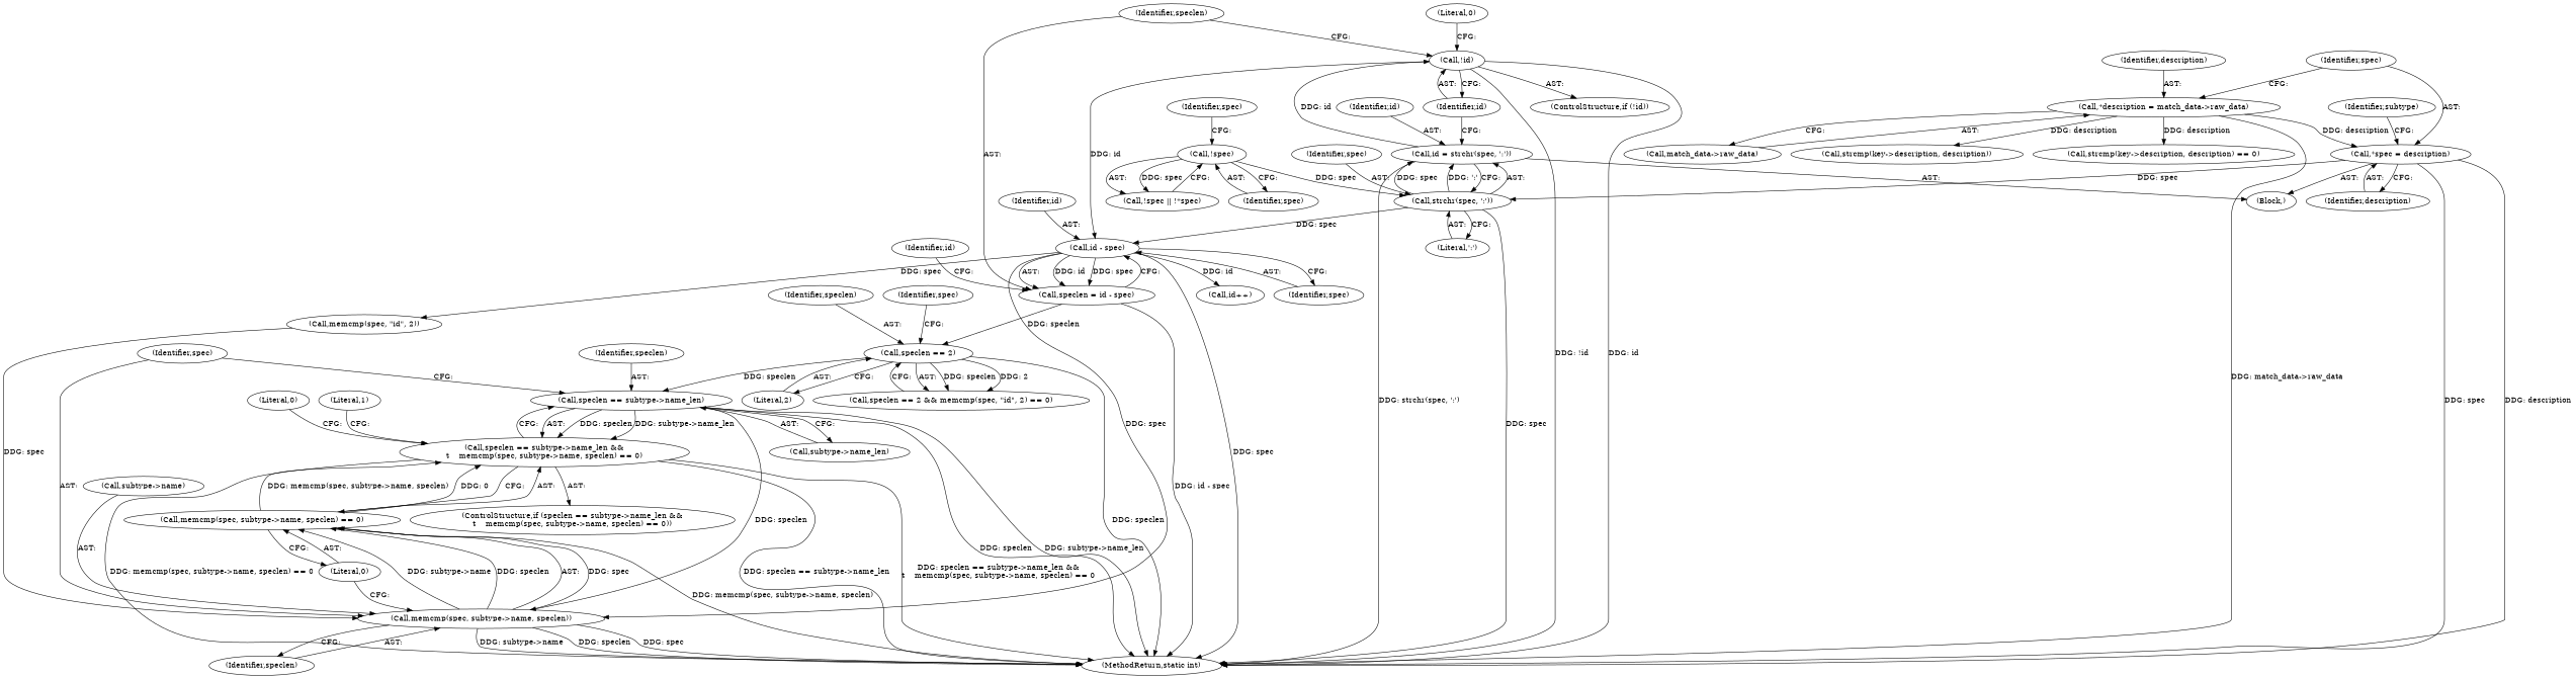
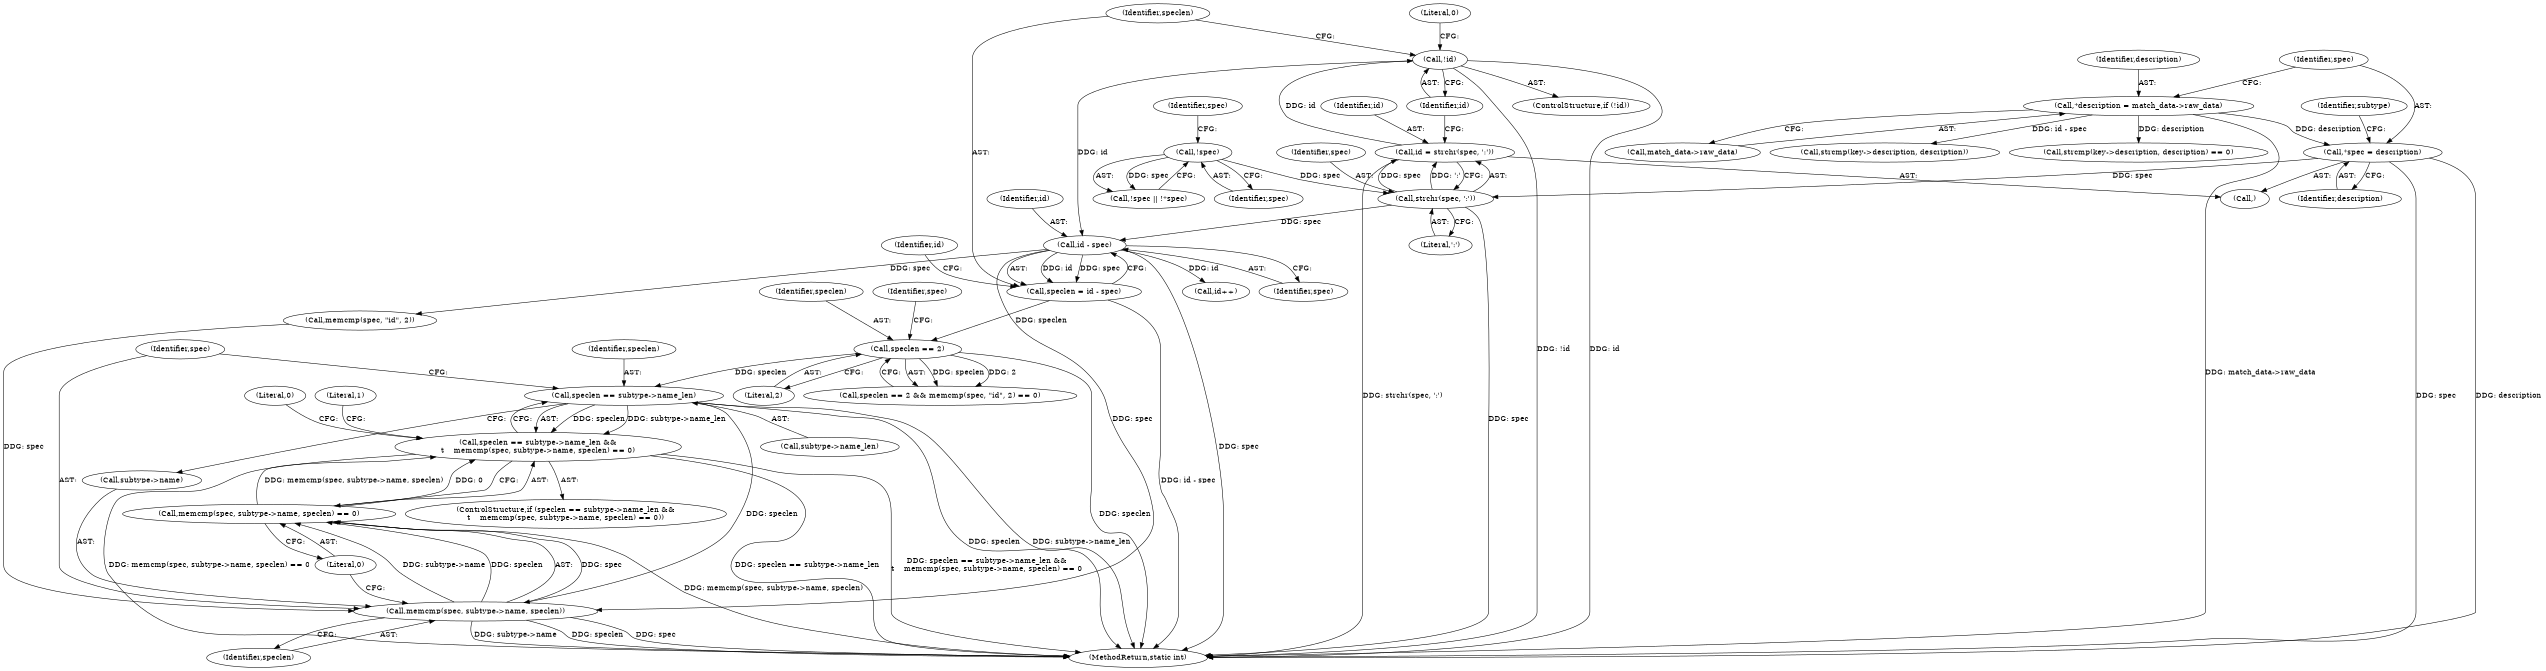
  digraph {
    n1 [label="(Call,speclen == subtype->name_len)"]
    n2 [label="(Call,speclen == subtype->name_len &&\n\t    memcmp(spec, subtype->name, speclen) == 0)"]
    n3 [label="(Call,memcmp(spec, subtype->name, speclen))"]
    n4 [label="(MethodReturn,static int)"]
    n5 [label="(Call,subtype->name_len)"]
    n6 [label="(Call,memcmp(spec, subtype->name, speclen) == 0)"]
    n7 [label="(ControlStructure,if (speclen == subtype->name_len &&\n\t    memcmp(spec, subtype->name, speclen) == 0))"]
    n8 [label="(Identifier,speclen)"]
    n9 [label="(Call,speclen == 2)"]
    n10 [label="(Call,speclen == 2 && memcmp(spec, \"id\", 2) == 0)"]
    n11 [label="(Literal,2)"]
    n12 [label="(Call,speclen = id - spec)"]
    n13 [label="(Call,id - spec)"]
    n14 [label="(Call,id++)"]
    n15 [label="(Identifier,spec)"]
    n16 [label="(Call,memcmp(spec, \"id\", 2))"]
-   n17 [label="(Block,)"]
+   n17 [label="(Call,)"]
    n18 [label="(Call,!id)"]
    n19 [label="(Identifier,id)"]
    n20 [label="(ControlStructure,if (!id))"]
    n21 [label="(Call,id = strchr(spec, ':'))"]
    n22 [label="(Call,strchr(spec, ':'))"]
    n23 [label="(Literal,':')"]
    n24 [label="(Call,!spec)"]
    n25 [label="(Identifier,spec)"]
    n26 [label="(Call,!spec || !*spec)"]
    n27 [label="(Call,*spec = description)"]
    n28 [label="(Identifier,description)"]
    n29 [label="(Call,*description = match_data->raw_data)"]
    n30 [label="(Call,match_data->raw_data)"]
    n31 [label="(Call,strcmp(key->description, description))"]
    n32 [label="(Call,strcmp(key->description, description) == 0)"]
    n33 [label="(Literal,0)"]
    n34 [label="(Literal,0)"]
    n35 [label="(Identifier,speclen)"]
    n36 [label="(Identifier,subtype)"]
    n37 [label="(Identifier,spec)"]
    n38 [label="(Identifier,speclen)"]
    n39 [label="(Identifier,speclen)"]
    n40 [label="(Identifier,spec)"]
    n41 [label="(Literal,0)"]
    n42 [label="(Identifier,id)"]
    n43 [label="(Identifier,id)"]
    n44 [label="(Identifier,id)"]
    n45 [label="(Identifier,spec)"]
    n46 [label="(Call,subtype->name)"]
    n47 [label="(Identifier,spec)"]
    n48 [label="(Identifier,spec)"]
    n49 [label="(Literal,1)"]
    n50 [label="(Identifier,description)"]
    n1 -> n2 [label="AST: "]
    n1 -> n2 [label="DDG: speclen"]
    n1 -> n2 [label="DDG: subtype->name_len"]
    n1 -> n3 [label="DDG: speclen"]
    n1 -> n4 [label="DDG: speclen"]
    n1 -> n4 [label="DDG: subtype->name_len"]
-   n1 -> n5 [label="CFG: "]
+   n1 -> n46 [label="CFG: "]
    n2 -> n1 [label="CFG: "]
    n2 -> n4 [label="DDG: memcmp(spec, subtype->name, speclen) == 0"]
    n2 -> n4 [label="DDG: speclen == subtype->name_len"]
    n2 -> n4 [label="DDG: speclen == subtype->name_len &&\n\t    memcmp(spec, subtype->name, speclen) == 0"]
    n2 -> n6 [label="CFG: "]
    n2 -> n7 [label="AST: "]
    n3 -> n4 [label="DDG: speclen"]
    n3 -> n4 [label="DDG: spec"]
    n3 -> n4 [label="DDG: subtype->name"]
    n3 -> n6 [label="AST: "]
    n3 -> n6 [label="DDG: spec"]
    n3 -> n6 [label="DDG: subtype->name"]
    n3 -> n6 [label="DDG: speclen"]
    n3 -> n8 [label="CFG: "]
    n5 -> n1 [label="AST: "]
    n6 -> n2 [label="AST: "]
    n6 -> n2 [label="DDG: memcmp(spec, subtype->name, speclen)"]
    n6 -> n2 [label="DDG: 0"]
    n6 -> n4 [label="DDG: memcmp(spec, subtype->name, speclen)"]
    n6 -> n33 [label="CFG: "]
    n8 -> n3 [label="AST: "]
    n9 -> n1 [label="DDG: speclen"]
    n9 -> n4 [label="DDG: speclen"]
    n9 -> n10 [label="AST: "]
    n9 -> n10 [label="DDG: speclen"]
    n9 -> n10 [label="DDG: 2"]
    n9 -> n11 [label="CFG: "]
    n10 -> n9 [label="CFG: "]
    n11 -> n9 [label="AST: "]
    n12 -> n4 [label="DDG: id - spec"]
    n12 -> n9 [label="DDG: speclen"]
    n12 -> n13 [label="CFG: "]
    n13 -> n3 [label="DDG: spec"]
    n13 -> n4 [label="DDG: spec"]
    n13 -> n12 [label="AST: "]
    n13 -> n12 [label="DDG: id"]
    n13 -> n12 [label="DDG: spec"]
    n13 -> n14 [label="DDG: id"]
    n13 -> n15 [label="CFG: "]
    n13 -> n16 [label="DDG: spec"]
    n15 -> n13 [label="AST: "]
    n16 -> n3 [label="DDG: spec"]
    n18 -> n4 [label="DDG: !id"]
    n18 -> n4 [label="DDG: id"]
    n18 -> n13 [label="DDG: id"]
    n18 -> n19 [label="CFG: "]
    n18 -> n20 [label="AST: "]
    n19 -> n18 [label="AST: "]
    n19 -> n21 [label="CFG: "]
    n21 -> n4 [label="DDG: strchr(spec, ':')"]
    n21 -> n17 [label="AST: "]
    n21 -> n18 [label="DDG: id"]
    n21 -> n22 [label="CFG: "]
    n22 -> n4 [label="DDG: spec"]
    n22 -> n13 [label="DDG: spec"]
    n22 -> n21 [label="AST: "]
    n22 -> n21 [label="DDG: spec"]
    n22 -> n21 [label="DDG: ':'"]
    n22 -> n23 [label="CFG: "]
    n23 -> n22 [label="AST: "]
    n24 -> n22 [label="DDG: spec"]
    n24 -> n25 [label="CFG: "]
    n24 -> n26 [label="AST: "]
    n24 -> n26 [label="DDG: spec"]
    n25 -> n24 [label="AST: "]
    n26 -> n24 [label="CFG: "]
    n27 -> n4 [label="DDG: spec"]
    n27 -> n4 [label="DDG: description"]
    n27 -> n17 [label="AST: "]
    n27 -> n22 [label="DDG: spec"]
    n27 -> n28 [label="CFG: "]
    n28 -> n27 [label="AST: "]
    n29 -> n4 [label="DDG: match_data->raw_data"]
    n29 -> n27 [label="DDG: description"]
    n29 -> n30 [label="CFG: "]
-   n29 -> n31 [label="DDG: description"]
+   n29 -> n31 [label="DDG: id - spec"]
    n29 -> n32 [label="DDG: description"]
    n30 -> n29 [label="AST: "]
    n33 -> n3 [label="CFG: "]
    n33 -> n6 [label="AST: "]
    n34 -> n2 [label="CFG: "]
    n35 -> n1 [label="AST: "]
    n36 -> n27 [label="CFG: "]
    n37 -> n1 [label="CFG: "]
    n37 -> n3 [label="AST: "]
    n38 -> n12 [label="AST: "]
    n38 -> n18 [label="CFG: "]
    n39 -> n9 [label="AST: "]
    n40 -> n27 [label="AST: "]
    n40 -> n29 [label="CFG: "]
    n41 -> n18 [label="CFG: "]
    n42 -> n13 [label="AST: "]
    n43 -> n21 [label="AST: "]
    n44 -> n12 [label="CFG: "]
    n45 -> n22 [label="AST: "]
    n46 -> n3 [label="AST: "]
    n47 -> n9 [label="CFG: "]
    n48 -> n24 [label="CFG: "]
    n49 -> n2 [label="CFG: "]
    n50 -> n29 [label="AST: "]
  }
